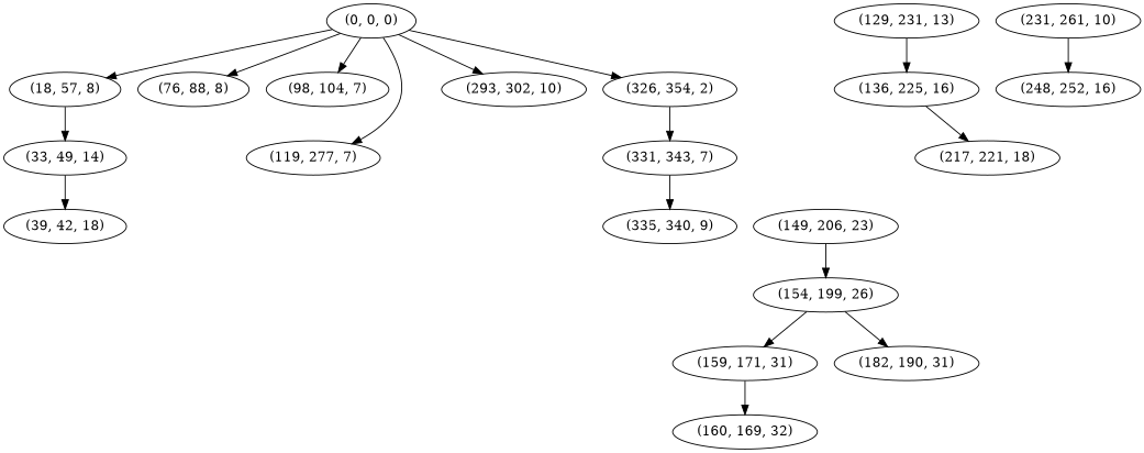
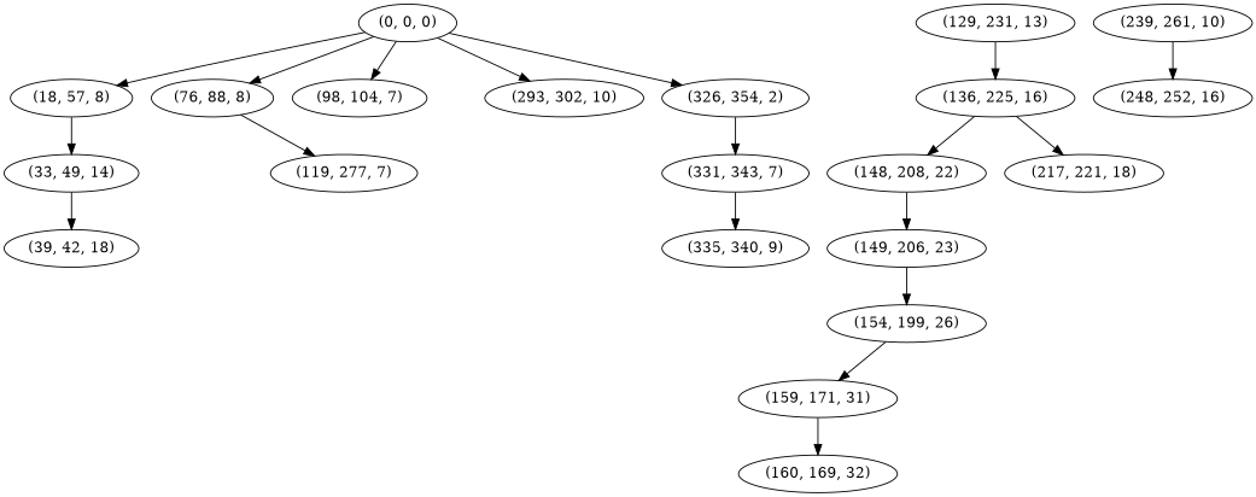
  digraph {
    "(0, 0, 0)"
    "(18, 57, 8)"
    n3 [label="(76, 88, 8)"]
    "(98, 104, 7)"
    "(119, 277, 7)"
    "(293, 302, 10)"
    "(326, 354, 2)"
    "(33, 49, 14)"
    "(331, 343, 7)"
    n10 [label="(39, 42, 18)"]
    "(129, 231, 13)"
    "(136, 225, 16)"
-   "(239, 261, 10)" [label="(231, 261, 10)"]
+   "(239, 261, 10)"
    "(248, 252, 16)"
+   "(148, 208, 22)"
    "(217, 221, 18)"
    "(149, 206, 23)"
    n18 [label="(154, 199, 26)"]
    "(159, 171, 31)"
-   "(182, 190, 31)"
    "(160, 169, 32)"
    "(335, 340, 9)"
    "(0, 0, 0)" -> "(18, 57, 8)"
    "(0, 0, 0)" -> n3
    "(0, 0, 0)" -> "(98, 104, 7)"
-   "(0, 0, 0)" -> "(119, 277, 7)"
+   n3 -> "(119, 277, 7)"
    "(0, 0, 0)" -> "(293, 302, 10)"
    "(0, 0, 0)" -> "(326, 354, 2)"
    "(18, 57, 8)" -> "(33, 49, 14)"
    "(326, 354, 2)" -> "(331, 343, 7)"
    "(33, 49, 14)" -> n10
    "(331, 343, 7)" -> "(335, 340, 9)"
    "(129, 231, 13)" -> "(136, 225, 16)"
+   "(136, 225, 16)" -> "(148, 208, 22)"
    "(136, 225, 16)" -> "(217, 221, 18)"
    "(239, 261, 10)" -> "(248, 252, 16)"
+   "(148, 208, 22)" -> "(149, 206, 23)"
    "(149, 206, 23)" -> n18
    n18 -> "(159, 171, 31)"
-   n18 -> "(182, 190, 31)"
    "(159, 171, 31)" -> "(160, 169, 32)"
  }
